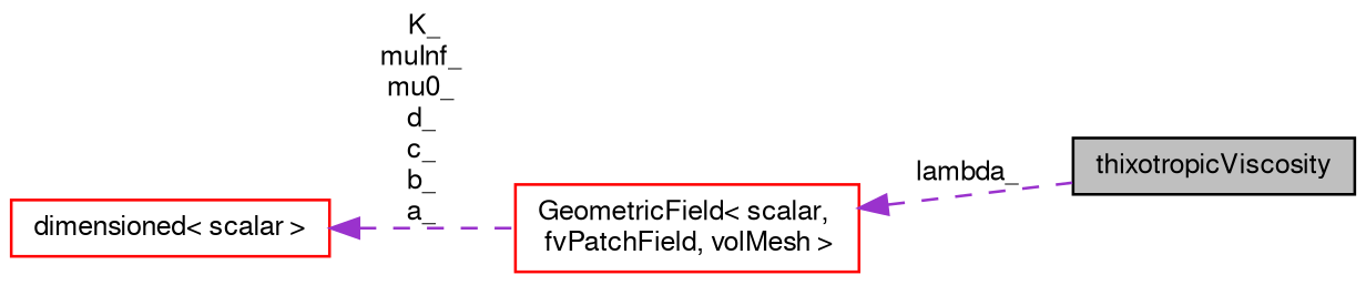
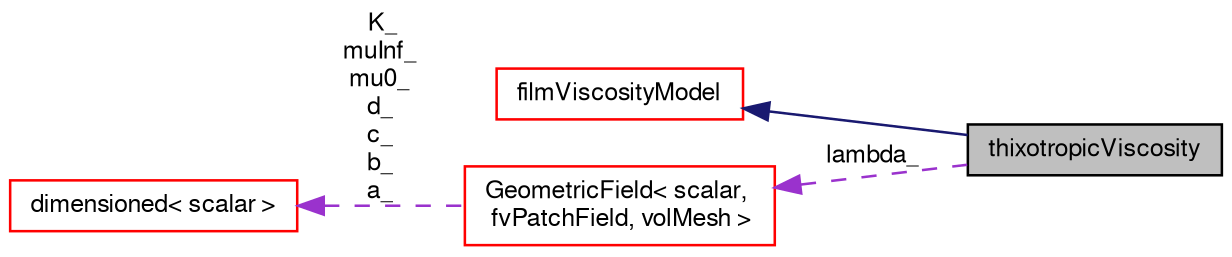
  digraph {
    rankdir=LR
    node [color=red fontname=FreeSans fontsize=10 shape=record]
    edge [color=darkorchid3 dir=back fontname=FreeSans fontsize=10 labelfontname=FreeSans labelfontsize=10 style=dashed]
    n1 [color=black fillcolor=grey75 fontcolor=black height=0.2 label=thixotropicViscosity style=filled width=0.4]
+   n2 [height=0.2 label=filmViscosityModel width=0.4]
    n3 [height=0.2 label="GeometricField\< scalar,\l fvPatchField, volMesh \>" width=0.4]
    n4 [height=0.2 label="dimensioned\< scalar \>" width=0.4]
+   n2 -> n1 [color=midnightblue style=solid]
    n3 -> n1 [label=" lambda_"]
    n4 -> n3 [label=" K_\nmuInf_\nmu0_\nd_\nc_\nb_\na_"]
  }
